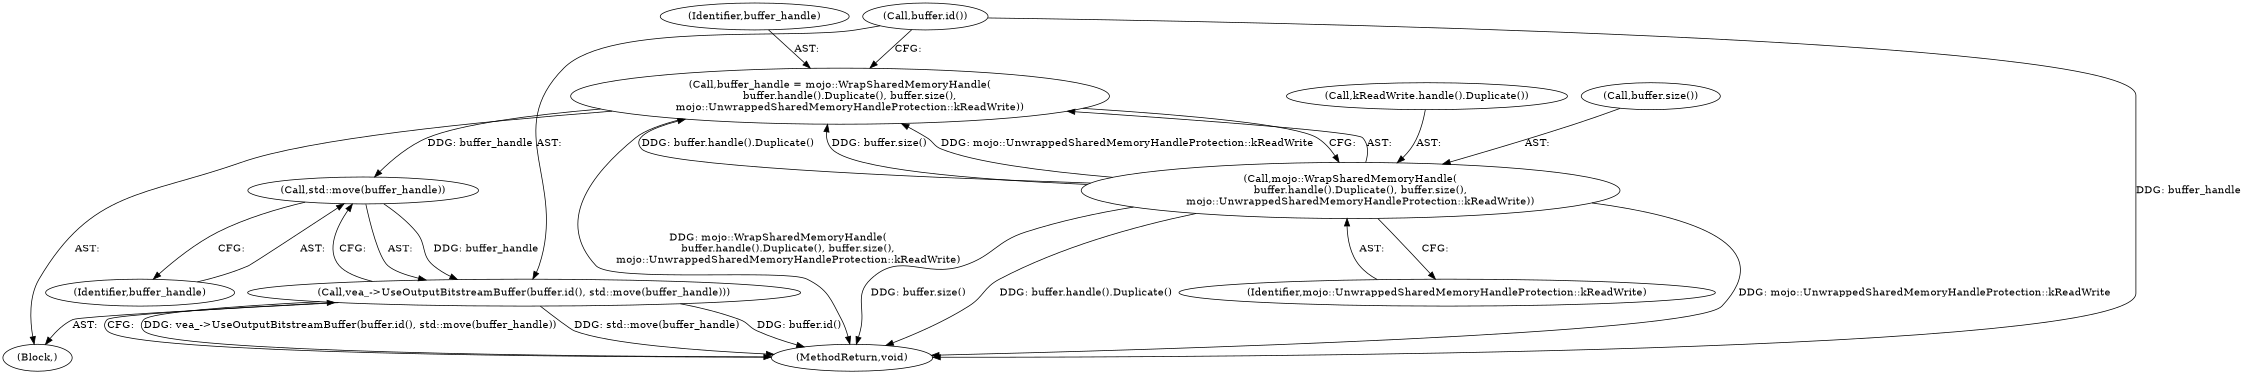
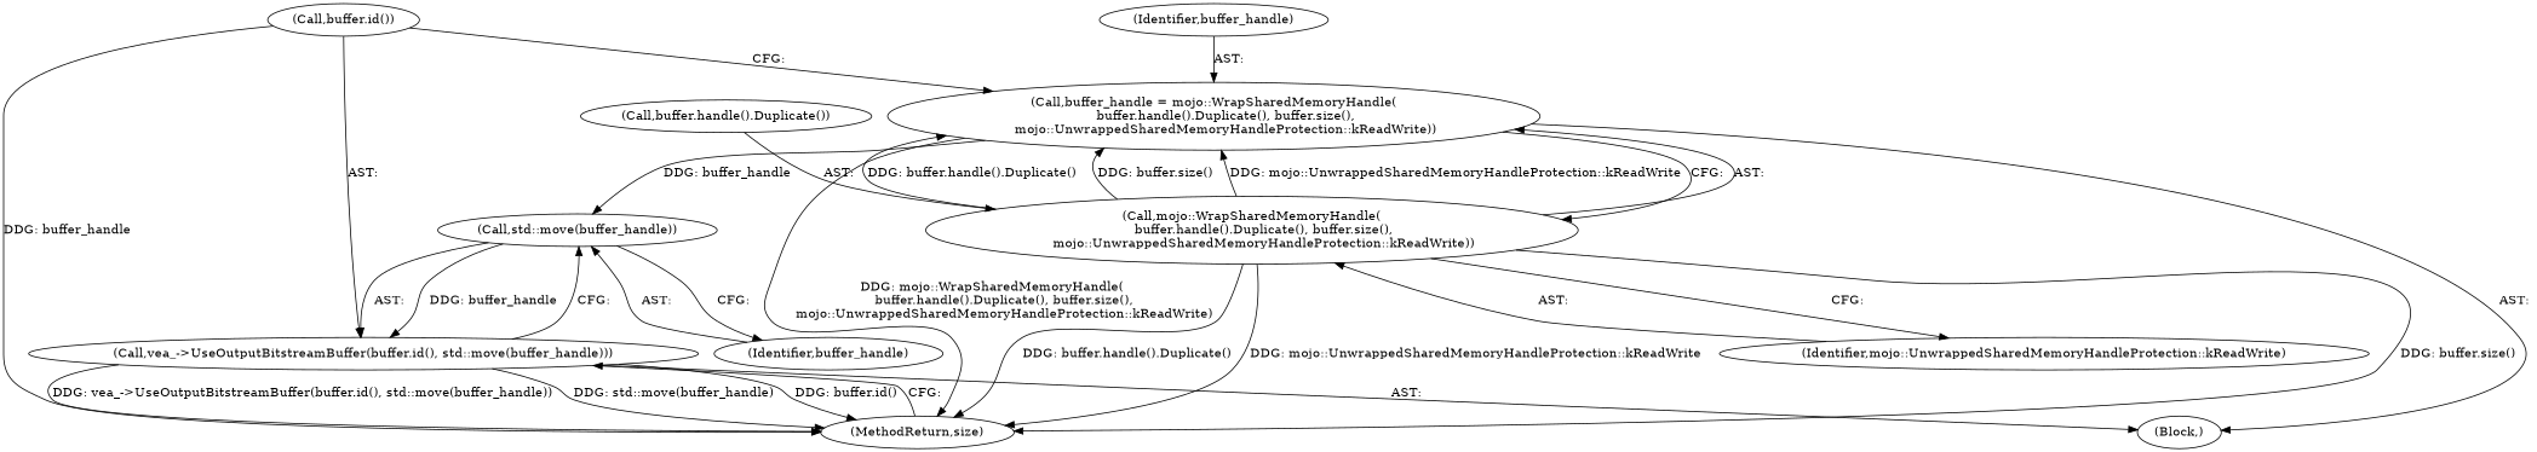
  digraph {
    n1 [label="(Call,std::move(buffer_handle))"]
    n2 [label="(Call,vea_->UseOutputBitstreamBuffer(buffer.id(), std::move(buffer_handle)))"]
    n3 [label="(Identifier,buffer_handle)"]
-   n4 [label="(MethodReturn,void)"]
+   n4 [label="(MethodReturn,size)"]
    n5 [label="(Block,)"]
    n6 [label="(Call,buffer_handle = mojo::WrapSharedMemoryHandle(\n      buffer.handle().Duplicate(), buffer.size(),\n      mojo::UnwrappedSharedMemoryHandleProtection::kReadWrite))"]
    n7 [label="(Call,mojo::WrapSharedMemoryHandle(\n      buffer.handle().Duplicate(), buffer.size(),\n      mojo::UnwrappedSharedMemoryHandleProtection::kReadWrite))"]
    n8 [label="(Identifier,mojo::UnwrappedSharedMemoryHandleProtection::kReadWrite)"]
-   n9 [label="(Call,buffer.size())"]
    n10 [label="(Call,buffer.id())"]
-   n11 [label="(Call,kReadWrite.handle().Duplicate())"]
+   n11 [label="(Call,buffer.handle().Duplicate())"]
    n12 [label="(Identifier,buffer_handle)"]
    n1 -> n2 [label="AST: "]
    n1 -> n2 [label="DDG: buffer_handle"]
    n1 -> n3 [label="CFG: "]
    n2 -> n1 [label="CFG: "]
    n2 -> n4 [label="DDG: vea_->UseOutputBitstreamBuffer(buffer.id(), std::move(buffer_handle))"]
    n2 -> n4 [label="DDG: std::move(buffer_handle)"]
    n2 -> n4 [label="DDG: buffer.id()"]
    n2 -> n5 [label="AST: "]
    n3 -> n1 [label="AST: "]
    n4 -> n2 [label="CFG: "]
    n6 -> n1 [label="DDG: buffer_handle"]
    n6 -> n4 [label="DDG: mojo::WrapSharedMemoryHandle(\n      buffer.handle().Duplicate(), buffer.size(),\n      mojo::UnwrappedSharedMemoryHandleProtection::kReadWrite)"]
    n6 -> n5 [label="AST: "]
    n6 -> n7 [label="CFG: "]
    n7 -> n4 [label="DDG: buffer.handle().Duplicate()"]
    n7 -> n4 [label="DDG: mojo::UnwrappedSharedMemoryHandleProtection::kReadWrite"]
    n7 -> n4 [label="DDG: buffer.size()"]
    n7 -> n6 [label="AST: "]
    n7 -> n6 [label="DDG: buffer.handle().Duplicate()"]
    n7 -> n6 [label="DDG: buffer.size()"]
    n7 -> n6 [label="DDG: mojo::UnwrappedSharedMemoryHandleProtection::kReadWrite"]
    n7 -> n8 [label="CFG: "]
    n8 -> n7 [label="AST: "]
-   n9 -> n7 [label="AST: "]
    n10 -> n2 [label="AST: "]
    n10 -> n4 [label="DDG: buffer_handle"]
    n10 -> n6 [label="CFG: "]
    n11 -> n7 [label="AST: "]
    n12 -> n6 [label="AST: "]
  }
